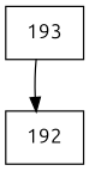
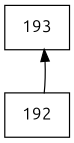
  digraph {
    fontname=Ubuntu
    node [shape=record fontname=Ubuntu]
    n1 [label="{193}"]
    n2 [label="{192}"]
-   n1 -> n2 [fontname=Ubuntu]
+   n2 -> n1 [fontname=Ubuntu]
  }
